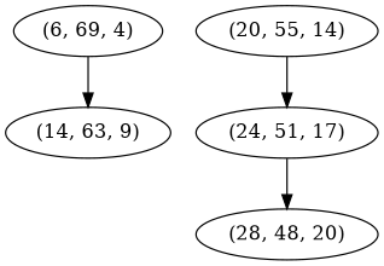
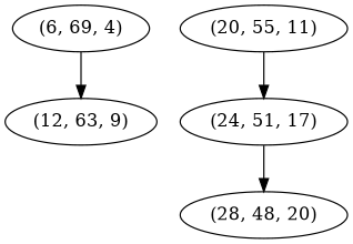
  digraph {
    n1 [label="(6, 69, 4)"]
-   "(12, 63, 9)" [label="(14, 63, 9)"]
-   "(20, 55, 14)"
+   "(12, 63, 9)"
+   "(20, 55, 14)" [label="(20, 55, 11)"]
    "(24, 51, 17)"
    "(28, 48, 20)"
    n1 -> "(12, 63, 9)"
    "(20, 55, 14)" -> "(24, 51, 17)"
    "(24, 51, 17)" -> "(28, 48, 20)"
  }
